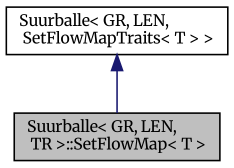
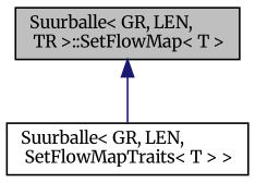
  digraph {
    fontname=Merriweather
    node [color=black fontname=Merriweather fontsize=10 shape=record style=filled]
    n1 [fillcolor=grey75 fontcolor=black height=0.2 label="Suurballe\< GR, LEN,\l TR \>::SetFlowMap\< T \>" width=0.4]
    n2 [fillcolor=white height=0.2 label="Suurballe\< GR, LEN,\l SetFlowMapTraits\< T \> \>" width=0.4]
-   n2 -> n1 [color=midnightblue dir=back fontname=Merriweather fontsize=10 labelfontname=FreeSans labelfontsize=10 style=solid]
+   n1 -> n2 [color=midnightblue dir=back fontname=Merriweather fontsize=10 labelfontname=FreeSans labelfontsize=10 style=solid]
  }
